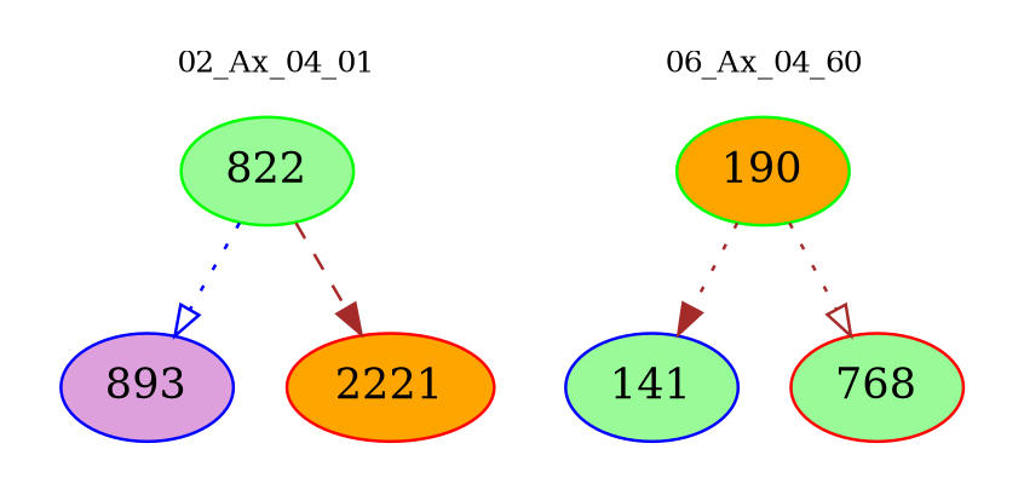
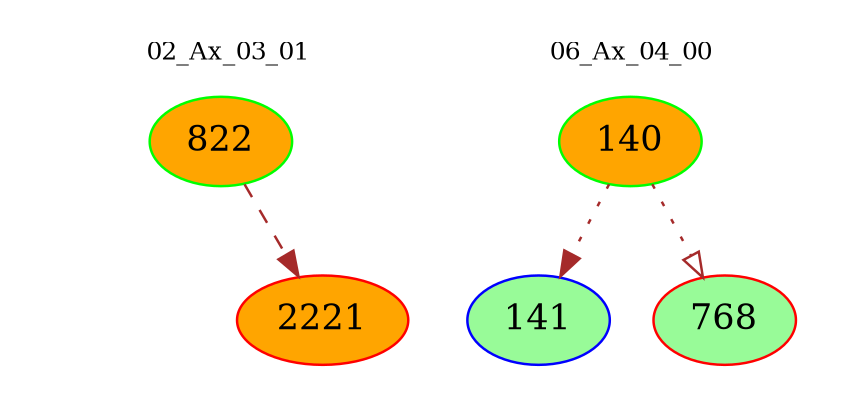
  digraph {
    node [color=green fillcolor=orange style=filled]
    edge [arrowhead=onormal color=brown style=dotted]
-   n1 [fillcolor=palegreen label=822]
-   n2 [color=blue fillcolor=plum label=893]
+   n1 [label=822]
    n3 [color=red label=2221]
-   n4 [label=190]
+   n4 [label=140]
    n5 [color=blue fillcolor=palegreen label=141]
    n6 [color=red fillcolor=palegreen label=768]
    subgraph cluster_1 {
      color=white
      fontsize=10
-     label="02_Ax_04_01"
+     label="02_Ax_03_01"
      n1
-     n2
      n3
    }
    subgraph cluster_2 {
      color=white
      fontsize=10
-     label="06_Ax_04_60"
+     label="06_Ax_04_00"
      n4
      n5
      n6
    }
-   n1 -> n2 [color=blue]
    n1 -> n3 [arrowhead=normal style=dashed]
    n4 -> n5 [arrowhead=normal]
    n4 -> n6
  }
